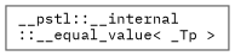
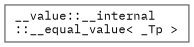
  digraph {
    rankdir=LR
    fontname="IBM Plex Mono"
-   n1 [color=grey40 fillcolor=white fontname="IBM Plex Mono" fontsize=10 height=0.2 label="__pstl::__internal\l::__equal_value\< _Tp \>" shape=box style=filled width=0.4]
+   n1 [color=grey40 fillcolor=white fontname="IBM Plex Mono" fontsize=10 height=0.2 label="__value::__internal\l::__equal_value\< _Tp \>" shape=box style=filled width=0.4]
  }
